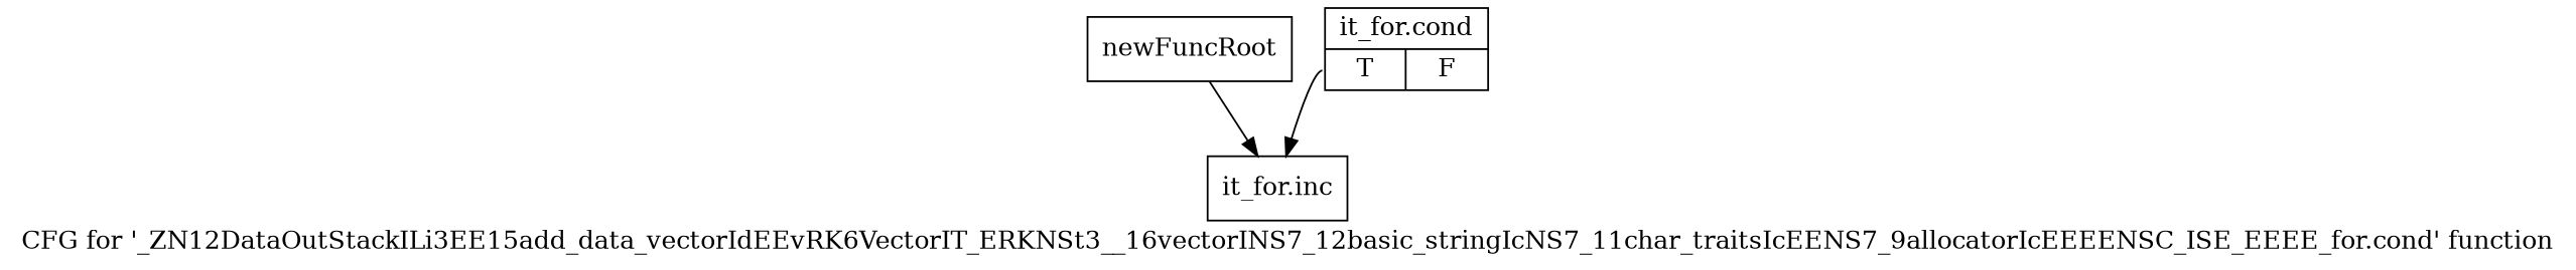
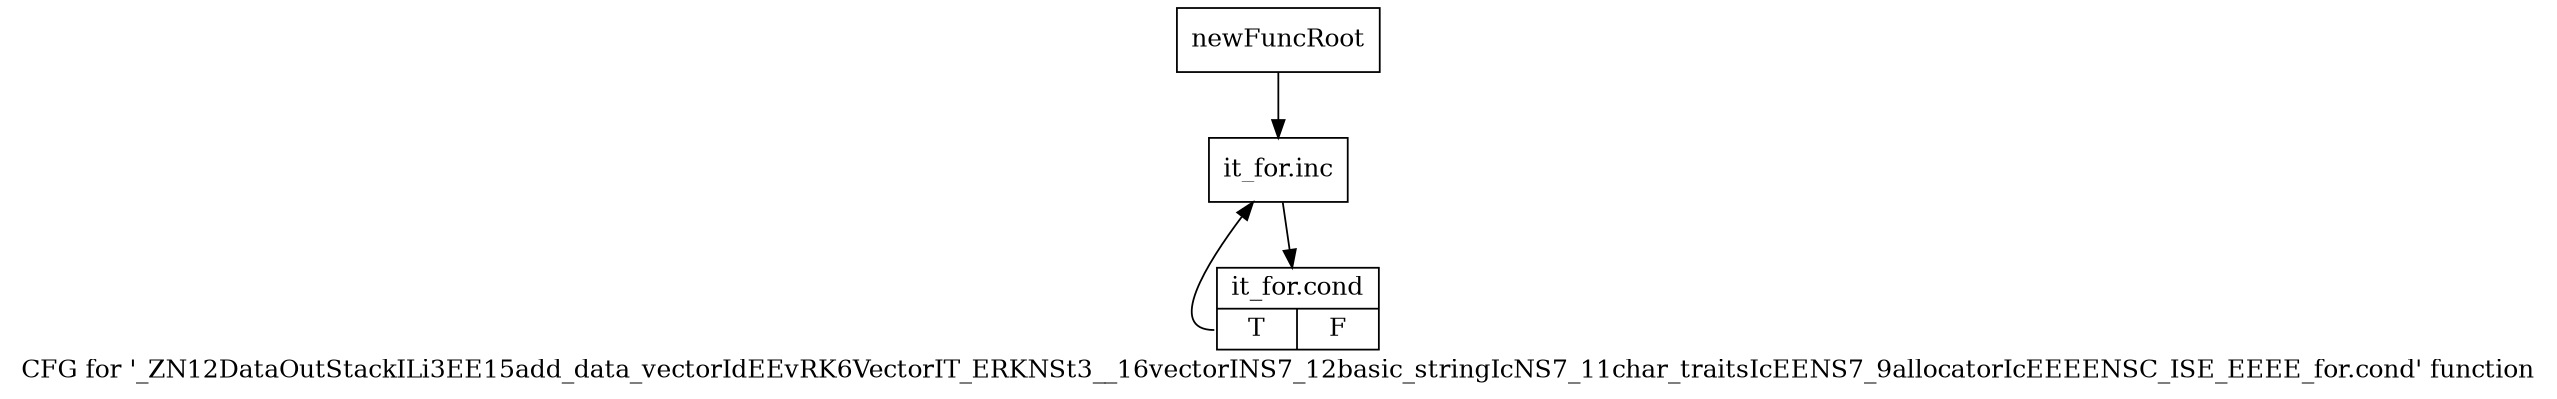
  digraph {
    label="CFG for '_ZN12DataOutStackILi3EE15add_data_vectorIdEEvRK6VectorIT_ERKNSt3__16vectorINS7_12basic_stringIcNS7_11char_traitsIcEENS7_9allocatorIcEEEENSC_ISE_EEEE_for.cond' function"
    node [shape=record]
    n1 [label="{newFuncRoot}"]
    n2 [label="{it_for.inc}"]
    n3 [label="{it_for.cond|{<s0>T|<s1>F}}"]
    n1 -> n2
+   n2 -> n3
    n3 -> n2 [tailport=s0]
  }
